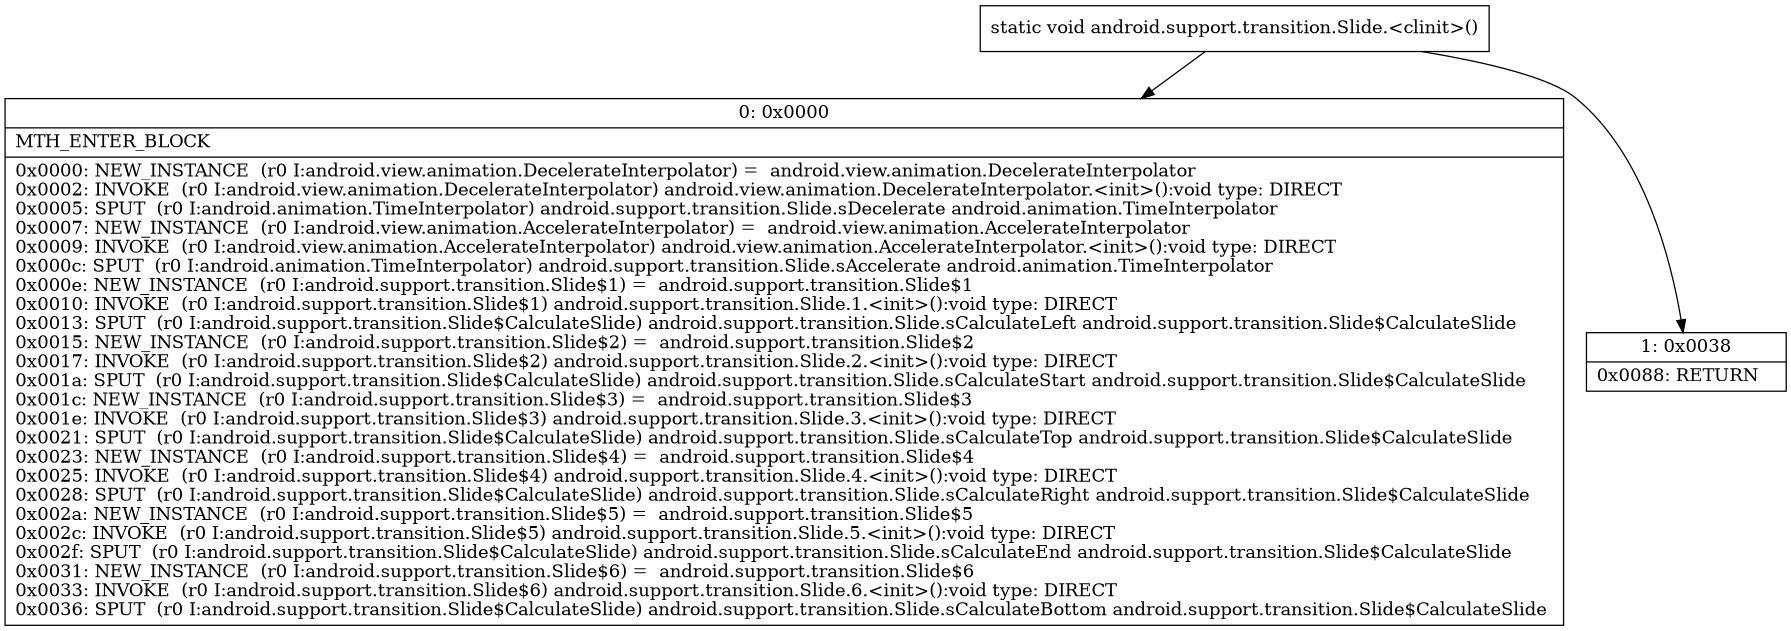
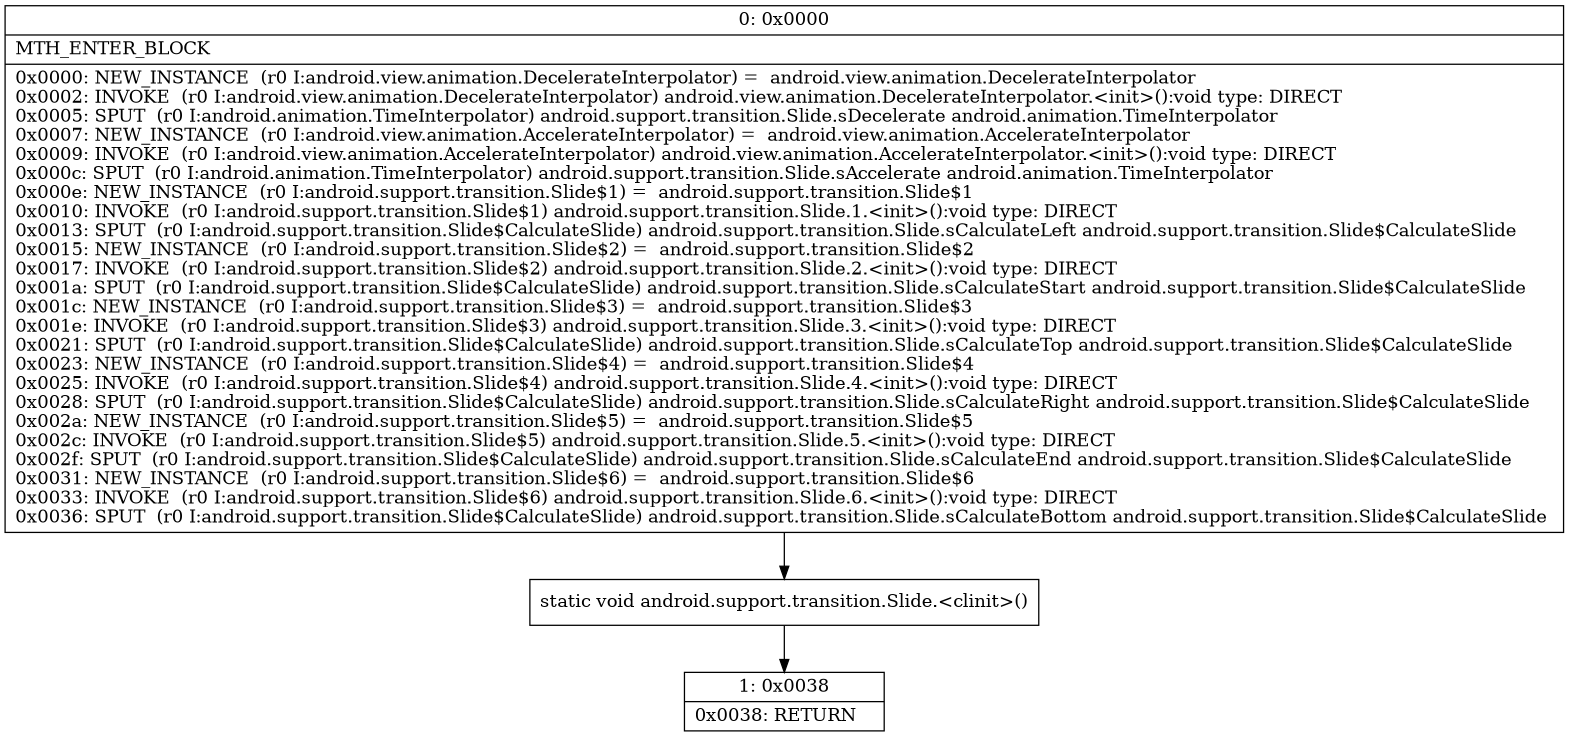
  digraph {
    node [shape=record]
    n1 [label="{0\:\ 0x0000|MTH_ENTER_BLOCK\l|0x0000: NEW_INSTANCE  (r0 I:android.view.animation.DecelerateInterpolator) =  android.view.animation.DecelerateInterpolator \l0x0002: INVOKE  (r0 I:android.view.animation.DecelerateInterpolator) android.view.animation.DecelerateInterpolator.\<init\>():void type: DIRECT \l0x0005: SPUT  (r0 I:android.animation.TimeInterpolator) android.support.transition.Slide.sDecelerate android.animation.TimeInterpolator \l0x0007: NEW_INSTANCE  (r0 I:android.view.animation.AccelerateInterpolator) =  android.view.animation.AccelerateInterpolator \l0x0009: INVOKE  (r0 I:android.view.animation.AccelerateInterpolator) android.view.animation.AccelerateInterpolator.\<init\>():void type: DIRECT \l0x000c: SPUT  (r0 I:android.animation.TimeInterpolator) android.support.transition.Slide.sAccelerate android.animation.TimeInterpolator \l0x000e: NEW_INSTANCE  (r0 I:android.support.transition.Slide$1) =  android.support.transition.Slide$1 \l0x0010: INVOKE  (r0 I:android.support.transition.Slide$1) android.support.transition.Slide.1.\<init\>():void type: DIRECT \l0x0013: SPUT  (r0 I:android.support.transition.Slide$CalculateSlide) android.support.transition.Slide.sCalculateLeft android.support.transition.Slide$CalculateSlide \l0x0015: NEW_INSTANCE  (r0 I:android.support.transition.Slide$2) =  android.support.transition.Slide$2 \l0x0017: INVOKE  (r0 I:android.support.transition.Slide$2) android.support.transition.Slide.2.\<init\>():void type: DIRECT \l0x001a: SPUT  (r0 I:android.support.transition.Slide$CalculateSlide) android.support.transition.Slide.sCalculateStart android.support.transition.Slide$CalculateSlide \l0x001c: NEW_INSTANCE  (r0 I:android.support.transition.Slide$3) =  android.support.transition.Slide$3 \l0x001e: INVOKE  (r0 I:android.support.transition.Slide$3) android.support.transition.Slide.3.\<init\>():void type: DIRECT \l0x0021: SPUT  (r0 I:android.support.transition.Slide$CalculateSlide) android.support.transition.Slide.sCalculateTop android.support.transition.Slide$CalculateSlide \l0x0023: NEW_INSTANCE  (r0 I:android.support.transition.Slide$4) =  android.support.transition.Slide$4 \l0x0025: INVOKE  (r0 I:android.support.transition.Slide$4) android.support.transition.Slide.4.\<init\>():void type: DIRECT \l0x0028: SPUT  (r0 I:android.support.transition.Slide$CalculateSlide) android.support.transition.Slide.sCalculateRight android.support.transition.Slide$CalculateSlide \l0x002a: NEW_INSTANCE  (r0 I:android.support.transition.Slide$5) =  android.support.transition.Slide$5 \l0x002c: INVOKE  (r0 I:android.support.transition.Slide$5) android.support.transition.Slide.5.\<init\>():void type: DIRECT \l0x002f: SPUT  (r0 I:android.support.transition.Slide$CalculateSlide) android.support.transition.Slide.sCalculateEnd android.support.transition.Slide$CalculateSlide \l0x0031: NEW_INSTANCE  (r0 I:android.support.transition.Slide$6) =  android.support.transition.Slide$6 \l0x0033: INVOKE  (r0 I:android.support.transition.Slide$6) android.support.transition.Slide.6.\<init\>():void type: DIRECT \l0x0036: SPUT  (r0 I:android.support.transition.Slide$CalculateSlide) android.support.transition.Slide.sCalculateBottom android.support.transition.Slide$CalculateSlide \l}"]
-   n2 [label="{1\:\ 0x0038|0x0088: RETURN   \l}"]
+   n2 [label="{1\:\ 0x0038|0x0038: RETURN   \l}"]
    n3 [label="{static void android.support.transition.Slide.\<clinit\>() }"]
-   n3 -> n1
+   n1 -> n3
    n3 -> n2
  }
